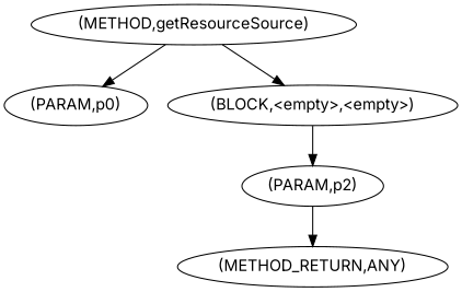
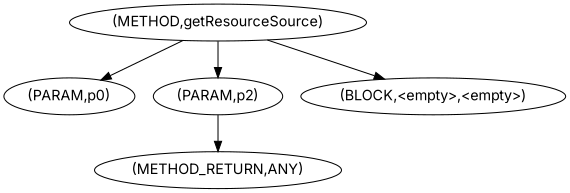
  digraph {
    fontname=Inter
    node [fontname=Inter]
    edge [fontname=Inter]
    n1 [label=<(METHOD,getResourceSource)>]
    n2 [label=<(PARAM,p0)>]
    n3 [label=<(PARAM,p2)>]
    n4 [label=<(BLOCK,&lt;empty&gt;,&lt;empty&gt;)>]
    n5 [label=<(METHOD_RETURN,ANY)>]
    n1 -> n2
-   n4 -> n3
+   n1 -> n3
    n1 -> n4
    n3 -> n5
  }
